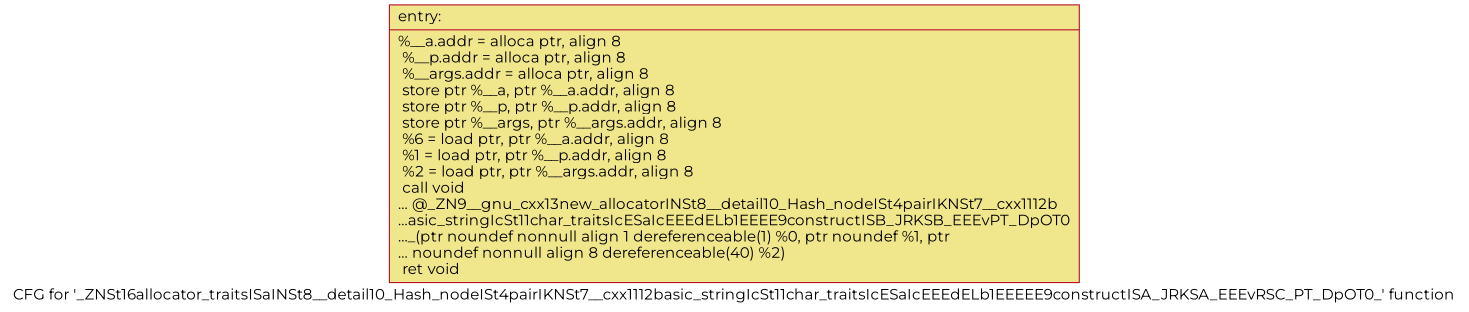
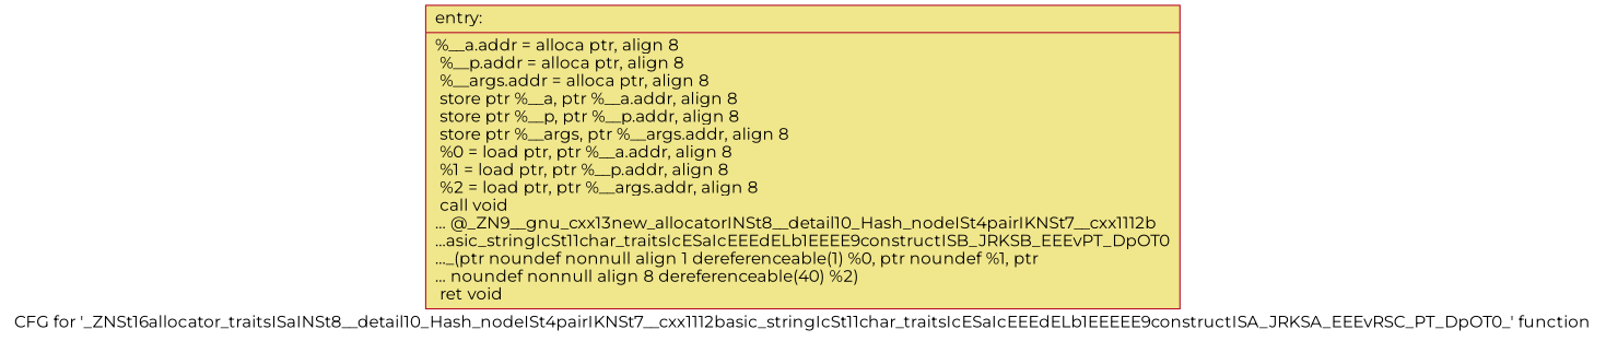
  digraph {
    label="CFG for '_ZNSt16allocator_traitsISaINSt8__detail10_Hash_nodeISt4pairIKNSt7__cxx1112basic_stringIcSt11char_traitsIcESaIcEEEdELb1EEEEE9constructISA_JRKSA_EEEvRSC_PT_DpOT0_' function"
    fontname=Montserrat
-   n1 [color="#b70d28ff" fillcolor=khaki fontname=Montserrat label="{entry:\l|  %__a.addr = alloca ptr, align 8\l  %__p.addr = alloca ptr, align 8\l  %__args.addr = alloca ptr, align 8\l  store ptr %__a, ptr %__a.addr, align 8\l  store ptr %__p, ptr %__p.addr, align 8\l  store ptr %__args, ptr %__args.addr, align 8\l  %6 = load ptr, ptr %__a.addr, align 8\l  %1 = load ptr, ptr %__p.addr, align 8\l  %2 = load ptr, ptr %__args.addr, align 8\l  call void\l... @_ZN9__gnu_cxx13new_allocatorINSt8__detail10_Hash_nodeISt4pairIKNSt7__cxx1112b\l...asic_stringIcSt11char_traitsIcESaIcEEEdELb1EEEE9constructISB_JRKSB_EEEvPT_DpOT0\l..._(ptr noundef nonnull align 1 dereferenceable(1) %0, ptr noundef %1, ptr\l... noundef nonnull align 8 dereferenceable(40) %2)\l  ret void\l}" shape=record style=filled]
+   n1 [color="#b70d28ff" fillcolor=khaki fontname=Montserrat label="{entry:\l|  %__a.addr = alloca ptr, align 8\l  %__p.addr = alloca ptr, align 8\l  %__args.addr = alloca ptr, align 8\l  store ptr %__a, ptr %__a.addr, align 8\l  store ptr %__p, ptr %__p.addr, align 8\l  store ptr %__args, ptr %__args.addr, align 8\l  %0 = load ptr, ptr %__a.addr, align 8\l  %1 = load ptr, ptr %__p.addr, align 8\l  %2 = load ptr, ptr %__args.addr, align 8\l  call void\l... @_ZN9__gnu_cxx13new_allocatorINSt8__detail10_Hash_nodeISt4pairIKNSt7__cxx1112b\l...asic_stringIcSt11char_traitsIcESaIcEEEdELb1EEEE9constructISB_JRKSB_EEEvPT_DpOT0\l..._(ptr noundef nonnull align 1 dereferenceable(1) %0, ptr noundef %1, ptr\l... noundef nonnull align 8 dereferenceable(40) %2)\l  ret void\l}" shape=record style=filled]
  }
